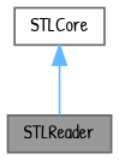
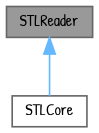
  digraph {
    fontname="Patrick Hand"
    node [color=gray40 fontname="Patrick Hand" fontsize=10 shape=box style=filled]
    n1 [fillcolor=grey60 fontcolor=black height=0.2 label=STLReader width=0.4]
    n2 [fillcolor=white height=0.2 label=STLCore width=0.4]
-   n2 -> n1 [color=steelblue1 dir=back fontname="Patrick Hand" fontsize=10 labelfontname=Helvetica labelfontsize=10 style=solid]
+   n1 -> n2 [color=steelblue1 dir=back fontname="Patrick Hand" fontsize=10 labelfontname=Helvetica labelfontsize=10 style=solid]
  }
